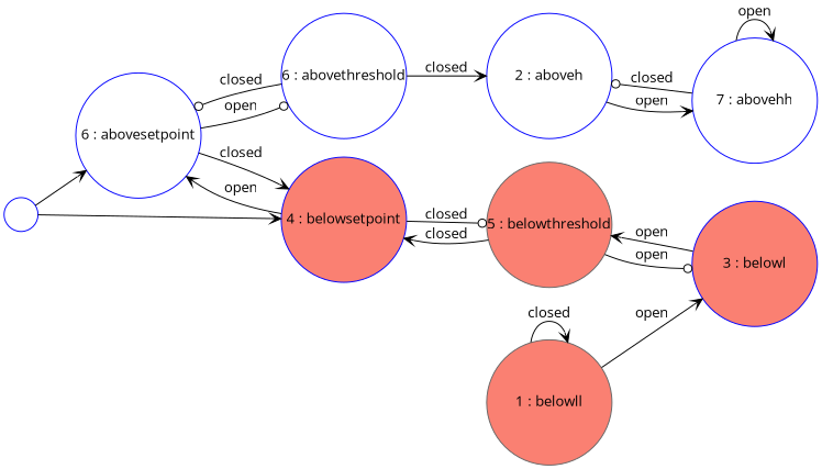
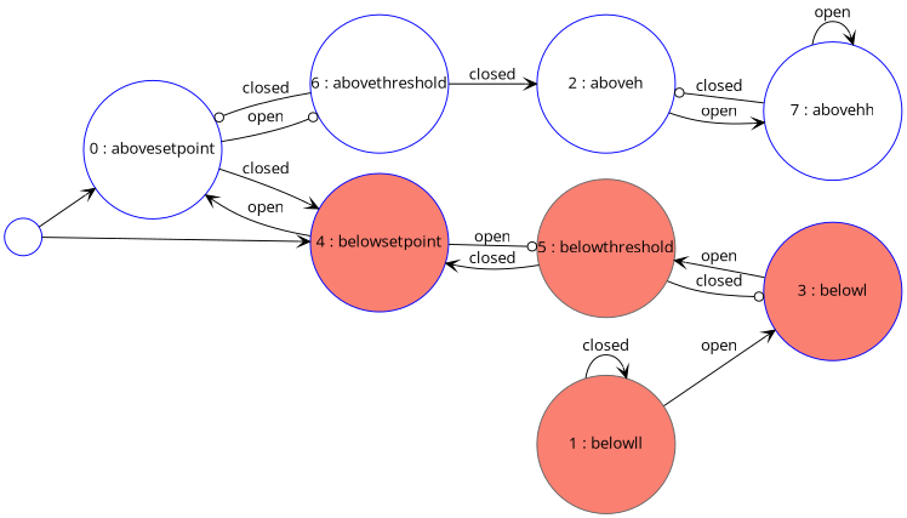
  digraph {
    fontname="Open Sans"
    rankdir=LR
    node [color=blue fillcolor=white fontname="Open Sans" shape=circle style=filled fixedsize=true]
    edge [arrowhead=vee fontname="Open Sans"]
    n1 [height=0.1 label=" " width=0.1 fixedsize=""]
-   n2 [height=1.7 label="6 : abovesetpoint" width=1.7]
+   n2 [height=1.7 label="0 : abovesetpoint" width=1.7]
    n3 [fillcolor=salmon height=1.7 label="4 : belowsetpoint" width=1.7]
    n4 [height=1.7 label="6 : abovethreshold" width=1.7]
    n5 [color=gray40 fillcolor=salmon height=1.7 label="5 : belowthreshold" width=1.7]
    n6 [height=1.7 label="2 : aboveh" width=1.7]
    n7 [color=gray40 fillcolor=salmon height=1.7 label="1 : belowll" width=1.7]
    n8 [fillcolor=salmon height=1.7 label="3 : belowl" width=1.7]
    n9 [height=1.7 label="7 : abovehh" width=1.7]
    n1 -> n2
    n1 -> n3
    n2 -> n3 [label=closed]
    n2 -> n4 [arrowhead=odot label=open]
    n3 -> n2 [label=open]
-   n3 -> n5 [arrowhead=odot label=closed]
+   n3 -> n5 [arrowhead=odot label=open]
    n4 -> n2 [arrowhead=odot label=closed]
    n4 -> n6 [label=closed]
    n5 -> n3 [label=closed]
-   n5 -> n8 [arrowhead=odot label=open]
+   n5 -> n8 [arrowhead=odot label=closed]
    n6 -> n9 [label=open]
    n7 -> n7 [label=closed]
    n7 -> n8 [label=open]
    n8 -> n5 [label=open]
    n9 -> n6 [arrowhead=odot label=closed]
    n9 -> n9 [label=open]
  }
